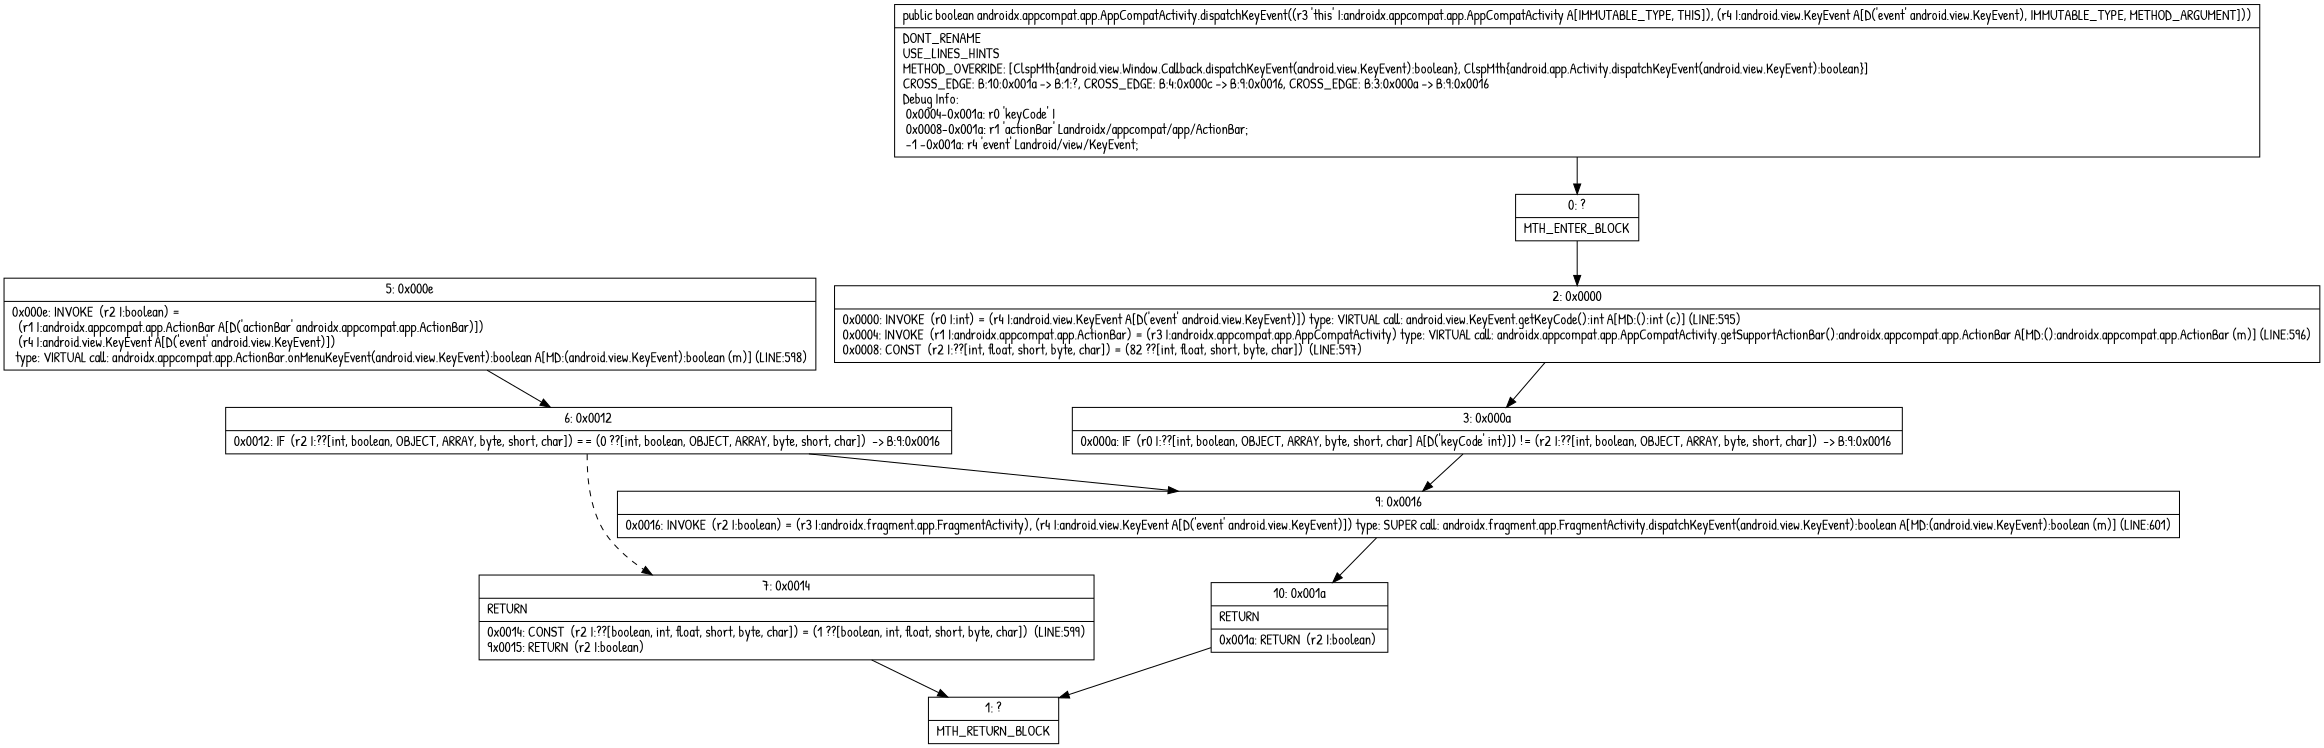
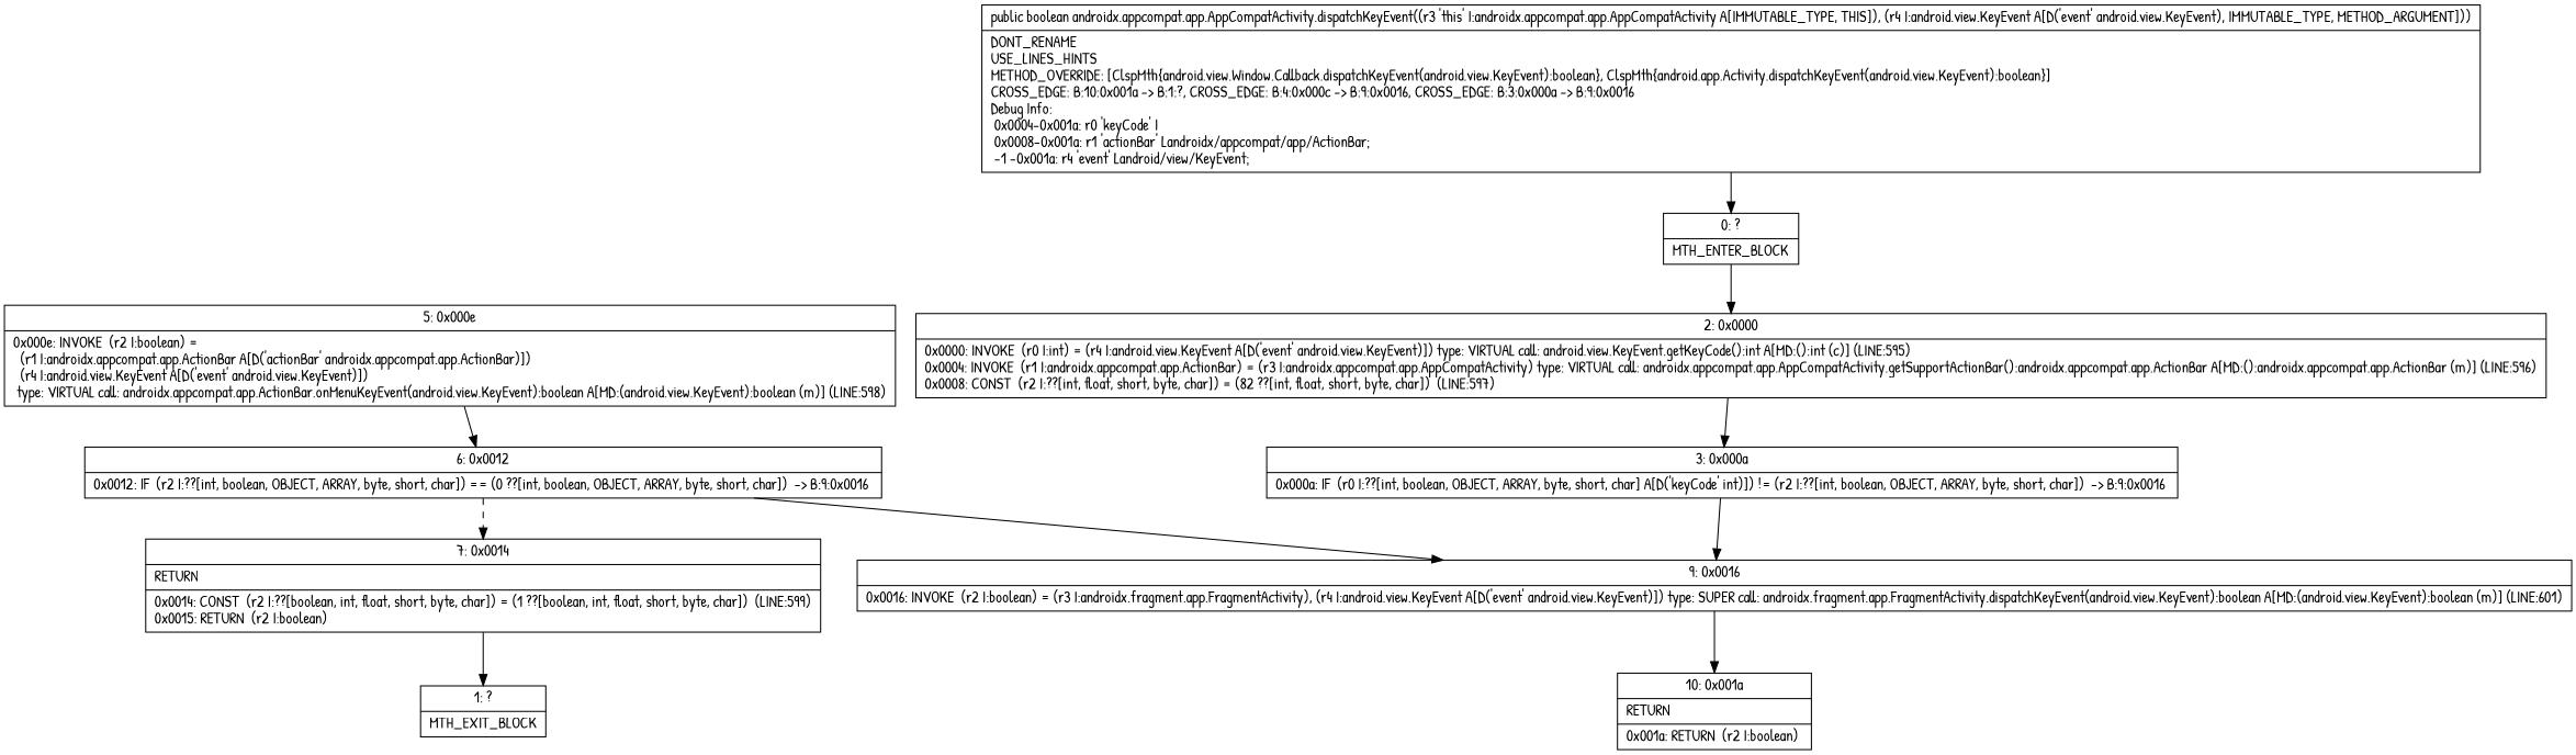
  digraph {
    fontname="Patrick Hand"
    node [fontname="Patrick Hand" shape=record]
    edge [fontname="Patrick Hand"]
    n1 [label="{0\:\ ?|MTH_ENTER_BLOCK\l}"]
    n2 [label="{2\:\ 0x0000|0x0000: INVOKE  (r0 I:int) = (r4 I:android.view.KeyEvent A[D('event' android.view.KeyEvent)]) type: VIRTUAL call: android.view.KeyEvent.getKeyCode():int A[MD:():int (c)] (LINE:595)\l0x0004: INVOKE  (r1 I:androidx.appcompat.app.ActionBar) = (r3 I:androidx.appcompat.app.AppCompatActivity) type: VIRTUAL call: androidx.appcompat.app.AppCompatActivity.getSupportActionBar():androidx.appcompat.app.ActionBar A[MD:():androidx.appcompat.app.ActionBar (m)] (LINE:596)\l0x0008: CONST  (r2 I:??[int, float, short, byte, char]) = (82 ??[int, float, short, byte, char])  (LINE:597)\l}"]
    n3 [label="{3\:\ 0x000a|0x000a: IF  (r0 I:??[int, boolean, OBJECT, ARRAY, byte, short, char] A[D('keyCode' int)]) != (r2 I:??[int, boolean, OBJECT, ARRAY, byte, short, char])  \-\> B:9:0x0016 \l}"]
    n4 [label="{9\:\ 0x0016|0x0016: INVOKE  (r2 I:boolean) = (r3 I:androidx.fragment.app.FragmentActivity), (r4 I:android.view.KeyEvent A[D('event' android.view.KeyEvent)]) type: SUPER call: androidx.fragment.app.FragmentActivity.dispatchKeyEvent(android.view.KeyEvent):boolean A[MD:(android.view.KeyEvent):boolean (m)] (LINE:601)\l}"]
    n5 [label="{10\:\ 0x001a|RETURN\l|0x001a: RETURN  (r2 I:boolean) \l}"]
    n6 [label="{5\:\ 0x000e|0x000e: INVOKE  (r2 I:boolean) = \l  (r1 I:androidx.appcompat.app.ActionBar A[D('actionBar' androidx.appcompat.app.ActionBar)])\l  (r4 I:android.view.KeyEvent A[D('event' android.view.KeyEvent)])\l type: VIRTUAL call: androidx.appcompat.app.ActionBar.onMenuKeyEvent(android.view.KeyEvent):boolean A[MD:(android.view.KeyEvent):boolean (m)] (LINE:598)\l}"]
    n7 [label="{6\:\ 0x0012|0x0012: IF  (r2 I:??[int, boolean, OBJECT, ARRAY, byte, short, char]) == (0 ??[int, boolean, OBJECT, ARRAY, byte, short, char])  \-\> B:9:0x0016 \l}"]
-   n8 [label="{7\:\ 0x0014|RETURN\l|0x0014: CONST  (r2 I:??[boolean, int, float, short, byte, char]) = (1 ??[boolean, int, float, short, byte, char])  (LINE:599)\l9x0015: RETURN  (r2 I:boolean) \l}"]
-   n9 [label="{1\:\ ?|MTH_RETURN_BLOCK\l}"]
+   n8 [label="{7\:\ 0x0014|RETURN\l|0x0014: CONST  (r2 I:??[boolean, int, float, short, byte, char]) = (1 ??[boolean, int, float, short, byte, char])  (LINE:599)\l0x0015: RETURN  (r2 I:boolean) \l}"]
+   n9 [label="{1\:\ ?|MTH_EXIT_BLOCK\l}"]
    n10 [label="{public boolean androidx.appcompat.app.AppCompatActivity.dispatchKeyEvent((r3 'this' I:androidx.appcompat.app.AppCompatActivity A[IMMUTABLE_TYPE, THIS]), (r4 I:android.view.KeyEvent A[D('event' android.view.KeyEvent), IMMUTABLE_TYPE, METHOD_ARGUMENT]))  | DONT_RENAME\lUSE_LINES_HINTS\lMETHOD_OVERRIDE: [ClspMth\{android.view.Window.Callback.dispatchKeyEvent(android.view.KeyEvent):boolean\}, ClspMth\{android.app.Activity.dispatchKeyEvent(android.view.KeyEvent):boolean\}]\lCROSS_EDGE: B:10:0x001a \-\> B:1:?, CROSS_EDGE: B:4:0x000c \-\> B:9:0x0016, CROSS_EDGE: B:3:0x000a \-\> B:9:0x0016\lDebug Info:\l  0x0004\-0x001a: r0 'keyCode' I\l  0x0008\-0x001a: r1 'actionBar' Landroidx\/appcompat\/app\/ActionBar;\l  \-1 \-0x001a: r4 'event' Landroid\/view\/KeyEvent;\l}"]
    n1 -> n2
    n2 -> n3
    n3 -> n4
    n4 -> n5
-   n5 -> n9
    n6 -> n7
    n7 -> n4
    n7 -> n8 [style=dashed]
    n8 -> n9
    n10 -> n1
  }
